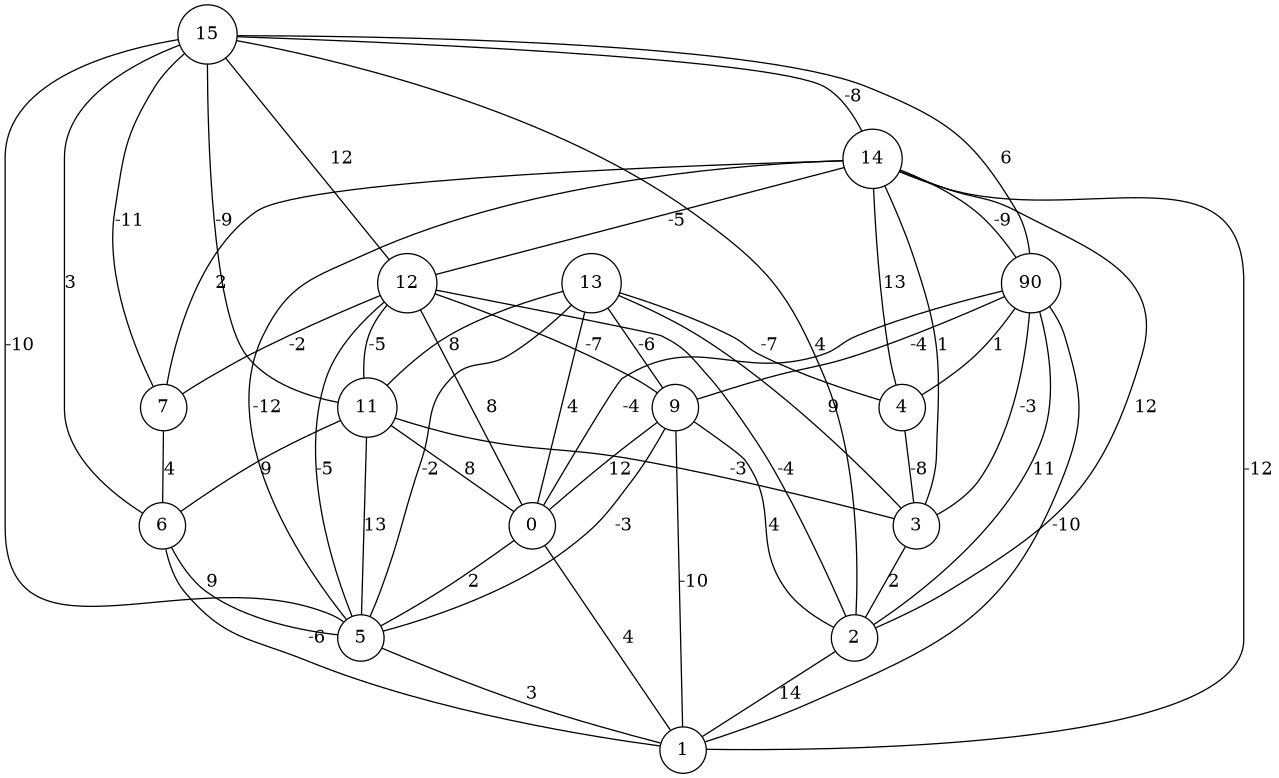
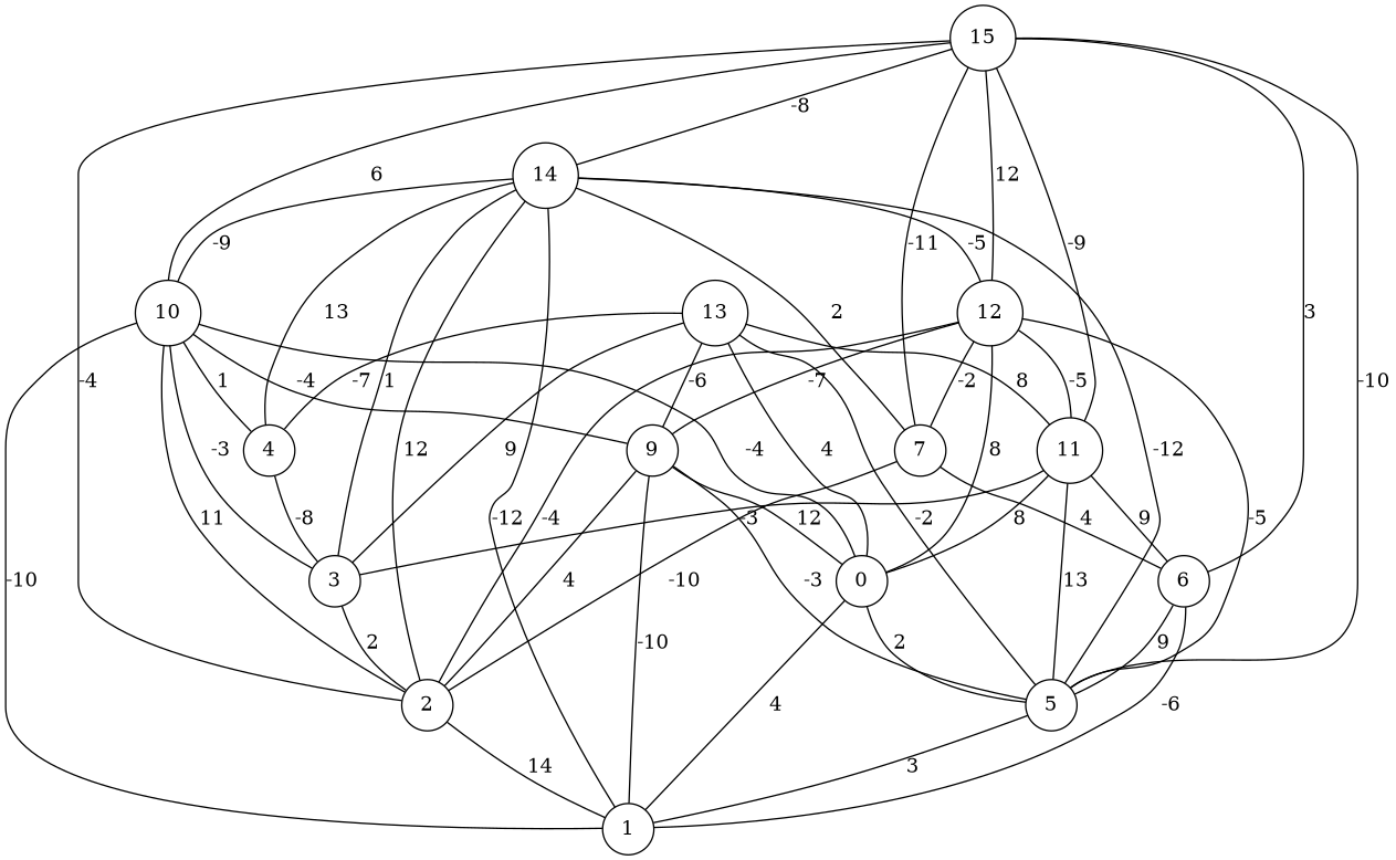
  graph {
    fontname="Helvetica,Arial,sans-serif"
    node [shape=circle]
    15
    2
    5
    6
    7
-   10 [label=90]
+   10
    11
    12
    14
    1
    3
    4
    n13 [label=0]
    9
    13
-   15 -- 2 [label=4]
+   15 -- 2 [label=-4]
    15 -- 5 [label=-10]
    15 -- 6 [label=3]
    15 -- 7 [label=-11]
    15 -- 10 [label=6]
    15 -- 11 [label=-9]
    15 -- 12 [label=12]
    15 -- 14 [label=-8]
    2 -- 1 [label=14]
    5 -- 1 [label=3]
    6 -- 5 [label=9]
    6 -- 1 [label=-6]
+   7 -- 2 [label=-10]
    7 -- 6 [label=4]
    10 -- 2 [label=11]
    10 -- 1 [label=-10]
    10 -- 3 [label=-3]
    10 -- 4 [label=1]
    10 -- n13 [label=-4]
    10 -- 9 [label=-4]
    11 -- 5 [label=13]
    11 -- 6 [label=9]
    11 -- 3 [label=-3]
    11 -- n13 [label=8]
    12 -- 2 [label=-4]
    12 -- 5 [label=-5]
    12 -- 7 [label=-2]
    12 -- 11 [label=-5]
    12 -- n13 [label=8]
    12 -- 9 [label=-7]
    14 -- 2 [label=12]
    14 -- 5 [label=-12]
    14 -- 7 [label=2]
    14 -- 10 [label=-9]
    14 -- 12 [label=-5]
    14 -- 1 [label=-12]
    14 -- 3 [label=1]
    14 -- 4 [label=13]
    3 -- 2 [label=2]
    4 -- 3 [label=-8]
    n13 -- 5 [label=2]
    n13 -- 1 [label=4]
    9 -- 2 [label=4]
    9 -- 5 [label=-3]
    9 -- 1 [label=-10]
    9 -- n13 [label=12]
    13 -- 5 [label=-2]
    13 -- 11 [label=8]
    13 -- 3 [label=9]
    13 -- 4 [label=-7]
    13 -- n13 [label=4]
    13 -- 9 [label=-6]
  }
